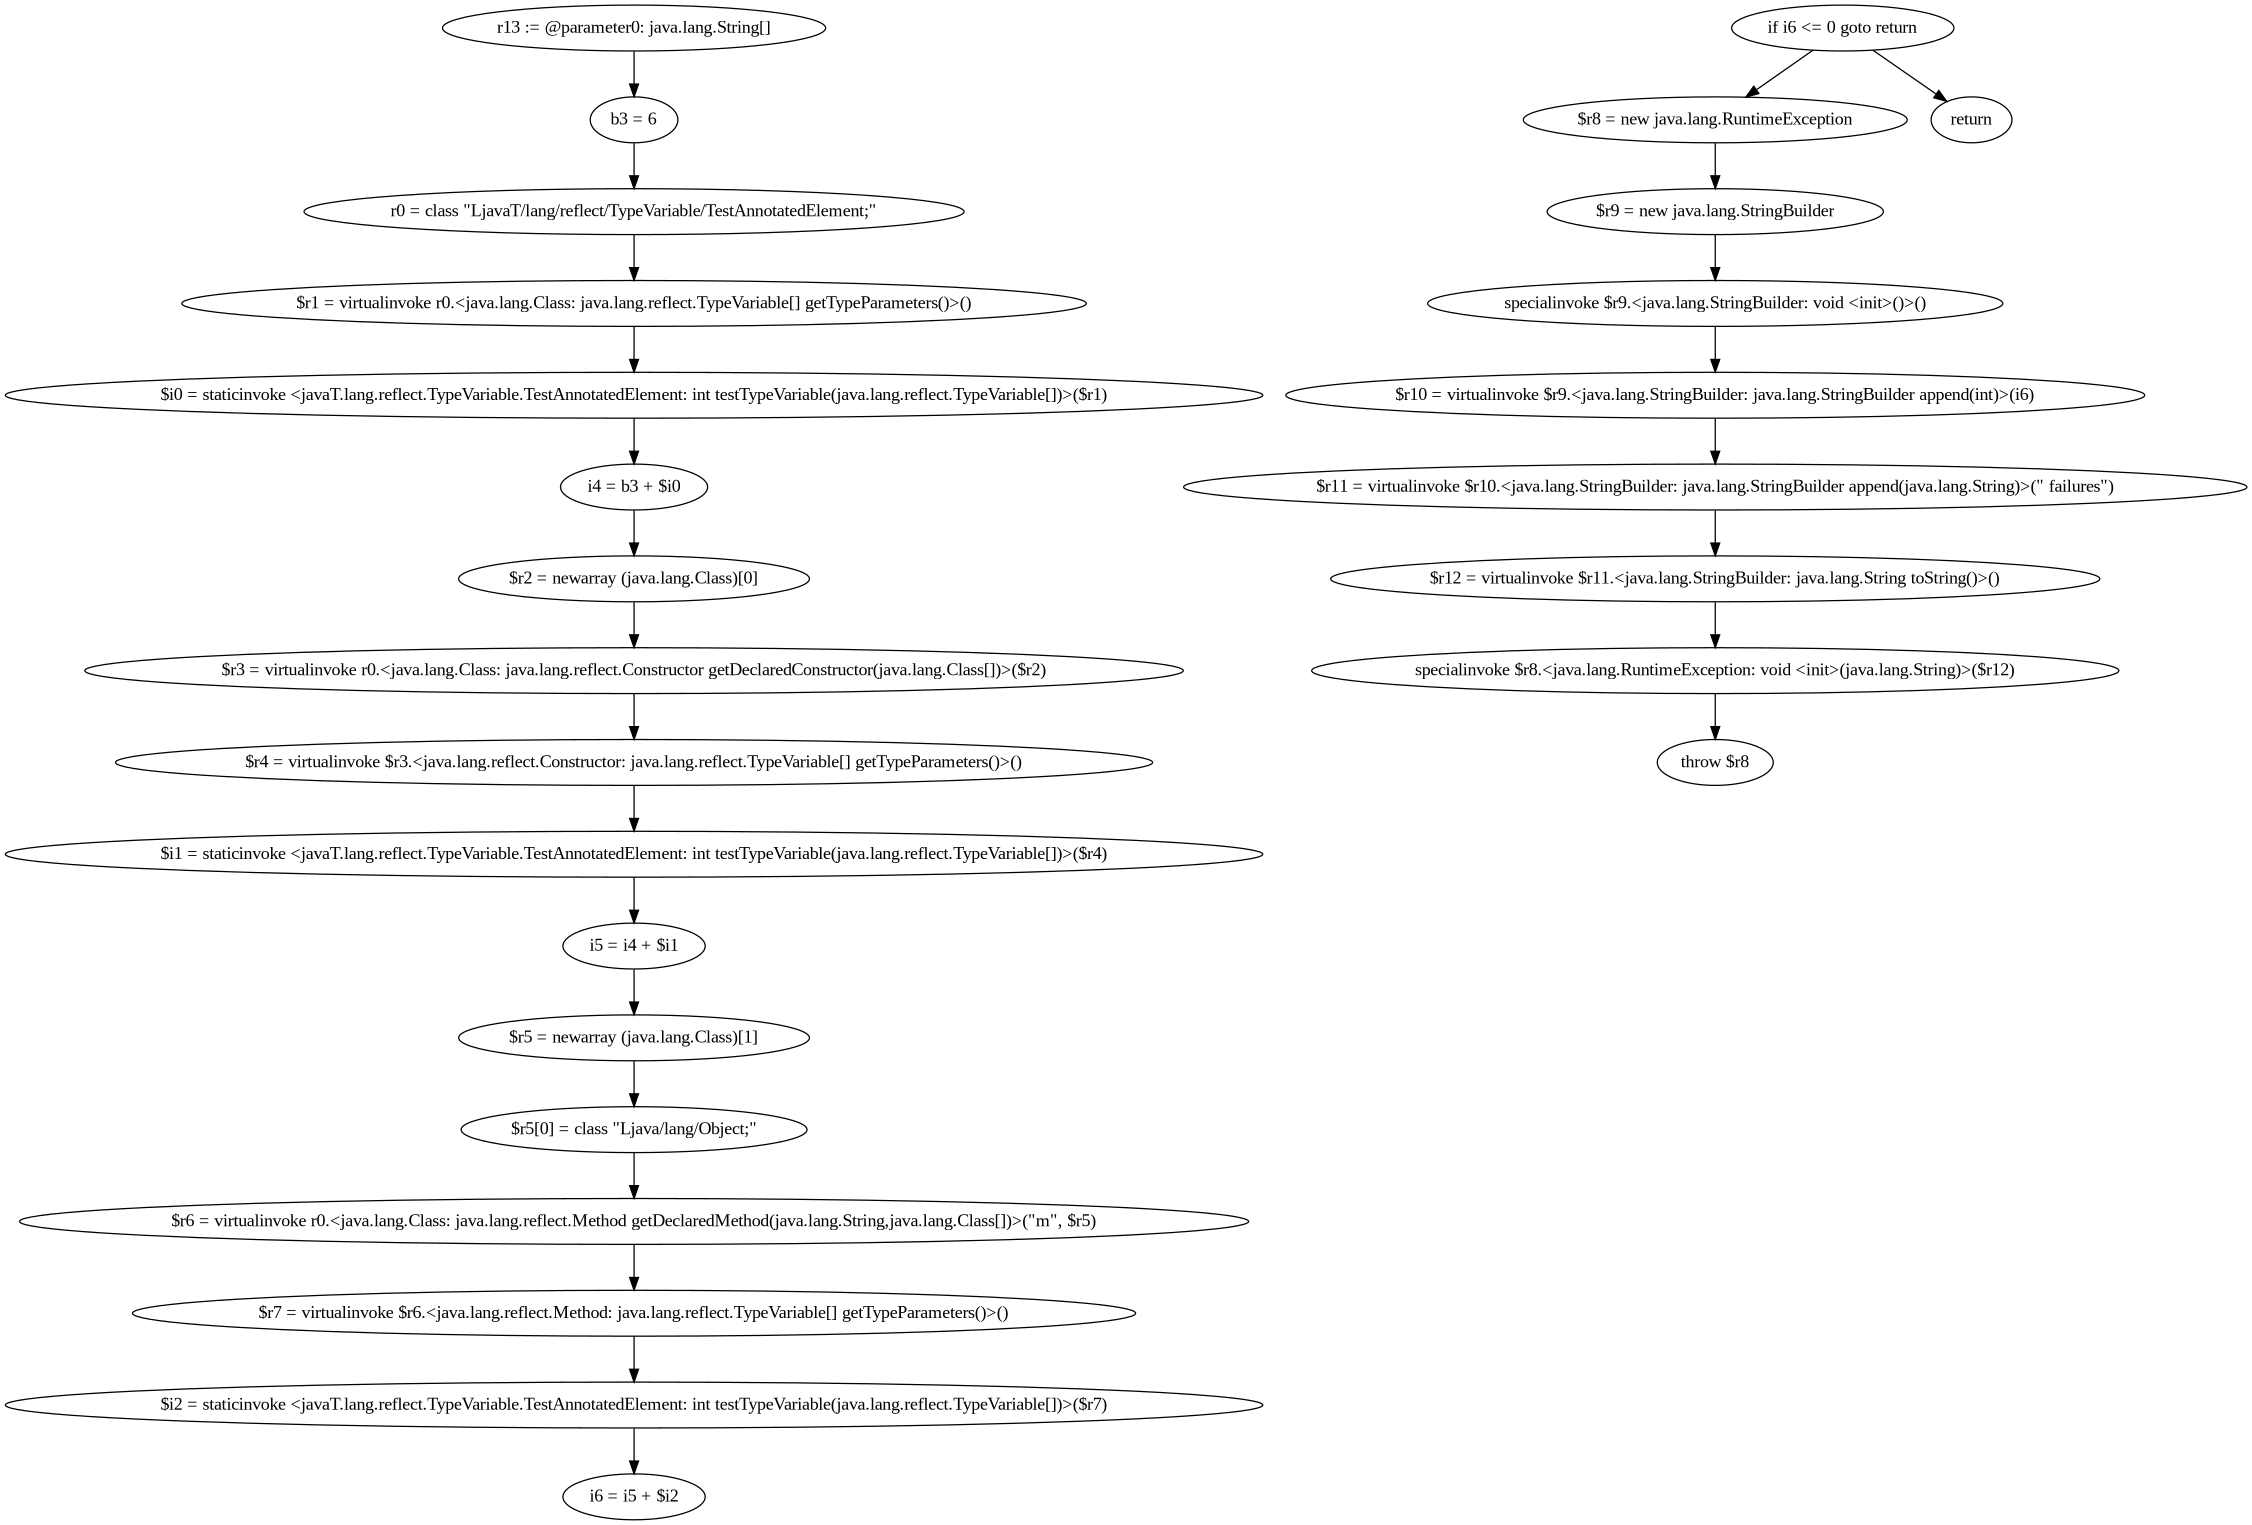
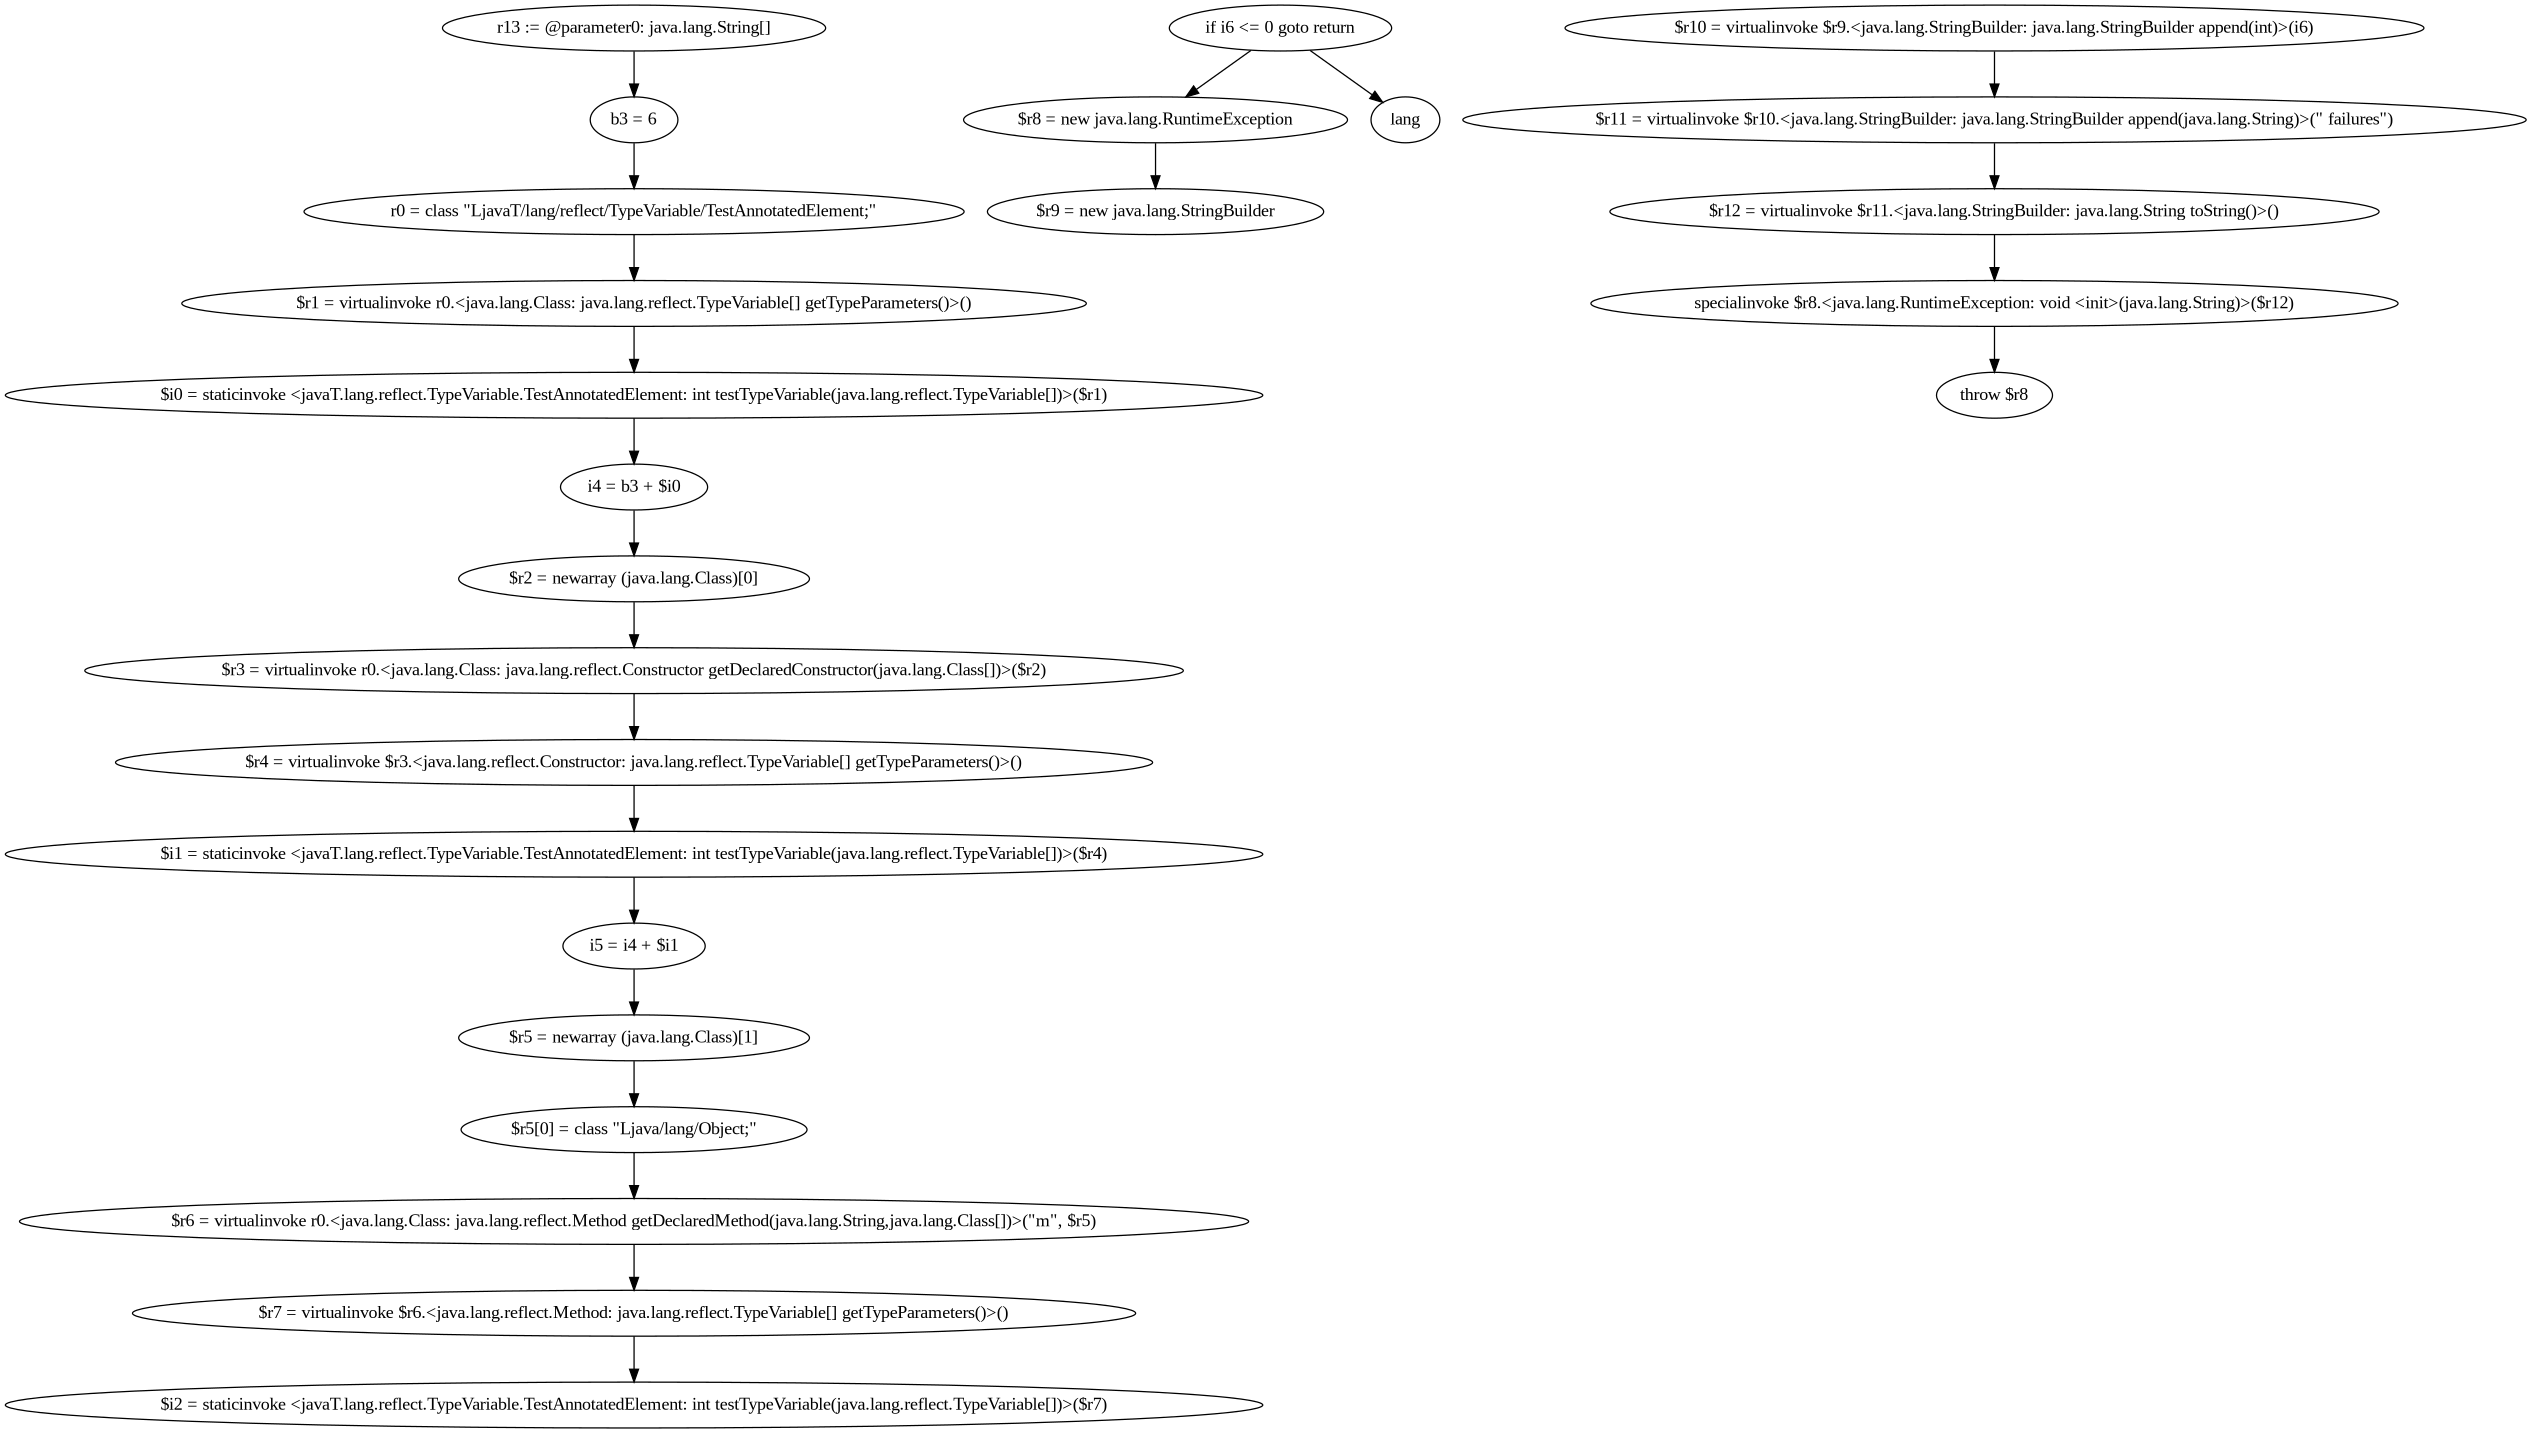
  digraph {
    fontname="Liberation Serif"
    node [fontname="Liberation Serif"]
    edge [fontname="Liberation Serif"]
    n1 [label="b3 = 6"]
    "r13 := @parameter0: java.lang.String[]"
    "r0 = class \"LjavaT/lang/reflect/TypeVariable/TestAnnotatedElement;\""
    "$r1 = virtualinvoke r0.<java.lang.Class: java.lang.reflect.TypeVariable[] getTypeParameters()>()"
    "$i0 = staticinvoke <javaT.lang.reflect.TypeVariable.TestAnnotatedElement: int testTypeVariable(java.lang.reflect.TypeVariable[])>($r1)"
    "i4 = b3 + $i0"
    "$r2 = newarray (java.lang.Class)[0]"
    "$r3 = virtualinvoke r0.<java.lang.Class: java.lang.reflect.Constructor getDeclaredConstructor(java.lang.Class[])>($r2)"
    "$r4 = virtualinvoke $r3.<java.lang.reflect.Constructor: java.lang.reflect.TypeVariable[] getTypeParameters()>()"
    "$i1 = staticinvoke <javaT.lang.reflect.TypeVariable.TestAnnotatedElement: int testTypeVariable(java.lang.reflect.TypeVariable[])>($r4)"
    "i5 = i4 + $i1"
    "$r5 = newarray (java.lang.Class)[1]"
    "$r5[0] = class \"Ljava/lang/Object;\""
    "$r6 = virtualinvoke r0.<java.lang.Class: java.lang.reflect.Method getDeclaredMethod(java.lang.String,java.lang.Class[])>(\"m\", $r5)"
    "$r7 = virtualinvoke $r6.<java.lang.reflect.Method: java.lang.reflect.TypeVariable[] getTypeParameters()>()"
    "$i2 = staticinvoke <javaT.lang.reflect.TypeVariable.TestAnnotatedElement: int testTypeVariable(java.lang.reflect.TypeVariable[])>($r7)"
-   "i6 = i5 + $i2"
    "if i6 <= 0 goto return"
    "$r8 = new java.lang.RuntimeException"
-   return
+   return [label=lang]
    "$r9 = new java.lang.StringBuilder"
-   "specialinvoke $r9.<java.lang.StringBuilder: void <init>()>()"
    "$r10 = virtualinvoke $r9.<java.lang.StringBuilder: java.lang.StringBuilder append(int)>(i6)"
    "$r11 = virtualinvoke $r10.<java.lang.StringBuilder: java.lang.StringBuilder append(java.lang.String)>(\" failures\")"
    "$r12 = virtualinvoke $r11.<java.lang.StringBuilder: java.lang.String toString()>()"
    "specialinvoke $r8.<java.lang.RuntimeException: void <init>(java.lang.String)>($r12)"
    "throw $r8"
    n1 -> "r0 = class \"LjavaT/lang/reflect/TypeVariable/TestAnnotatedElement;\""
    "r13 := @parameter0: java.lang.String[]" -> n1
    "r0 = class \"LjavaT/lang/reflect/TypeVariable/TestAnnotatedElement;\"" -> "$r1 = virtualinvoke r0.<java.lang.Class: java.lang.reflect.TypeVariable[] getTypeParameters()>()"
    "$r1 = virtualinvoke r0.<java.lang.Class: java.lang.reflect.TypeVariable[] getTypeParameters()>()" -> "$i0 = staticinvoke <javaT.lang.reflect.TypeVariable.TestAnnotatedElement: int testTypeVariable(java.lang.reflect.TypeVariable[])>($r1)"
    "$i0 = staticinvoke <javaT.lang.reflect.TypeVariable.TestAnnotatedElement: int testTypeVariable(java.lang.reflect.TypeVariable[])>($r1)" -> "i4 = b3 + $i0"
    "i4 = b3 + $i0" -> "$r2 = newarray (java.lang.Class)[0]"
    "$r2 = newarray (java.lang.Class)[0]" -> "$r3 = virtualinvoke r0.<java.lang.Class: java.lang.reflect.Constructor getDeclaredConstructor(java.lang.Class[])>($r2)"
    "$r3 = virtualinvoke r0.<java.lang.Class: java.lang.reflect.Constructor getDeclaredConstructor(java.lang.Class[])>($r2)" -> "$r4 = virtualinvoke $r3.<java.lang.reflect.Constructor: java.lang.reflect.TypeVariable[] getTypeParameters()>()"
    "$r4 = virtualinvoke $r3.<java.lang.reflect.Constructor: java.lang.reflect.TypeVariable[] getTypeParameters()>()" -> "$i1 = staticinvoke <javaT.lang.reflect.TypeVariable.TestAnnotatedElement: int testTypeVariable(java.lang.reflect.TypeVariable[])>($r4)"
    "$i1 = staticinvoke <javaT.lang.reflect.TypeVariable.TestAnnotatedElement: int testTypeVariable(java.lang.reflect.TypeVariable[])>($r4)" -> "i5 = i4 + $i1"
    "i5 = i4 + $i1" -> "$r5 = newarray (java.lang.Class)[1]"
    "$r5 = newarray (java.lang.Class)[1]" -> "$r5[0] = class \"Ljava/lang/Object;\""
    "$r5[0] = class \"Ljava/lang/Object;\"" -> "$r6 = virtualinvoke r0.<java.lang.Class: java.lang.reflect.Method getDeclaredMethod(java.lang.String,java.lang.Class[])>(\"m\", $r5)"
    "$r6 = virtualinvoke r0.<java.lang.Class: java.lang.reflect.Method getDeclaredMethod(java.lang.String,java.lang.Class[])>(\"m\", $r5)" -> "$r7 = virtualinvoke $r6.<java.lang.reflect.Method: java.lang.reflect.TypeVariable[] getTypeParameters()>()"
    "$r7 = virtualinvoke $r6.<java.lang.reflect.Method: java.lang.reflect.TypeVariable[] getTypeParameters()>()" -> "$i2 = staticinvoke <javaT.lang.reflect.TypeVariable.TestAnnotatedElement: int testTypeVariable(java.lang.reflect.TypeVariable[])>($r7)"
-   "$i2 = staticinvoke <javaT.lang.reflect.TypeVariable.TestAnnotatedElement: int testTypeVariable(java.lang.reflect.TypeVariable[])>($r7)" -> "i6 = i5 + $i2"
    "if i6 <= 0 goto return" -> "$r8 = new java.lang.RuntimeException"
    "if i6 <= 0 goto return" -> return
    "$r8 = new java.lang.RuntimeException" -> "$r9 = new java.lang.StringBuilder"
-   "$r9 = new java.lang.StringBuilder" -> "specialinvoke $r9.<java.lang.StringBuilder: void <init>()>()"
-   "specialinvoke $r9.<java.lang.StringBuilder: void <init>()>()" -> "$r10 = virtualinvoke $r9.<java.lang.StringBuilder: java.lang.StringBuilder append(int)>(i6)"
    "$r10 = virtualinvoke $r9.<java.lang.StringBuilder: java.lang.StringBuilder append(int)>(i6)" -> "$r11 = virtualinvoke $r10.<java.lang.StringBuilder: java.lang.StringBuilder append(java.lang.String)>(\" failures\")"
    "$r11 = virtualinvoke $r10.<java.lang.StringBuilder: java.lang.StringBuilder append(java.lang.String)>(\" failures\")" -> "$r12 = virtualinvoke $r11.<java.lang.StringBuilder: java.lang.String toString()>()"
    "$r12 = virtualinvoke $r11.<java.lang.StringBuilder: java.lang.String toString()>()" -> "specialinvoke $r8.<java.lang.RuntimeException: void <init>(java.lang.String)>($r12)"
    "specialinvoke $r8.<java.lang.RuntimeException: void <init>(java.lang.String)>($r12)" -> "throw $r8"
  }
